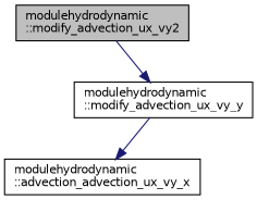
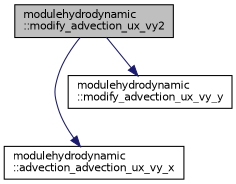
  digraph {
    rankdir=TB
    node [color=black fillcolor=white fontname=Helvetica fontsize=10 shape=record style=filled]
    edge [color=midnightblue fontname=Helvetica fontsize=10 labelfontname=Helvetica labelfontsize=10 style=solid]
    n1 [fillcolor=grey75 fontcolor=black height=0.2 label="modulehydrodynamic\l::modify_advection_ux_vy2" width=0.4]
    n2 [height=0.2 label="modulehydrodynamic\l::advection_advection_ux_vy_x" width=0.4]
    n3 [height=0.2 label="modulehydrodynamic\l::modify_advection_ux_vy_y" width=0.4]
-   n3 -> n2
+   n1 -> n2
    n1 -> n3
  }
